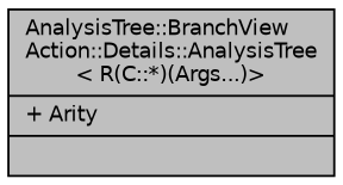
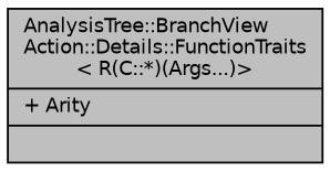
  digraph {
-   n1 [color=black fillcolor=grey75 fontcolor=black fontname=Helvetica fontsize=10 height=0.2 label="{AnalysisTree::BranchView\lAction::Details::AnalysisTree\l\< R(C::*)(Args...)\>\n|+ Arity\l|}" shape=record style=filled width=0.4]
+   n1 [color=black fillcolor=grey75 fontcolor=black fontname=Helvetica fontsize=10 height=0.2 label="{AnalysisTree::BranchView\lAction::Details::FunctionTraits\l\< R(C::*)(Args...)\>\n|+ Arity\l|}" shape=record style=filled width=0.4]
  }
